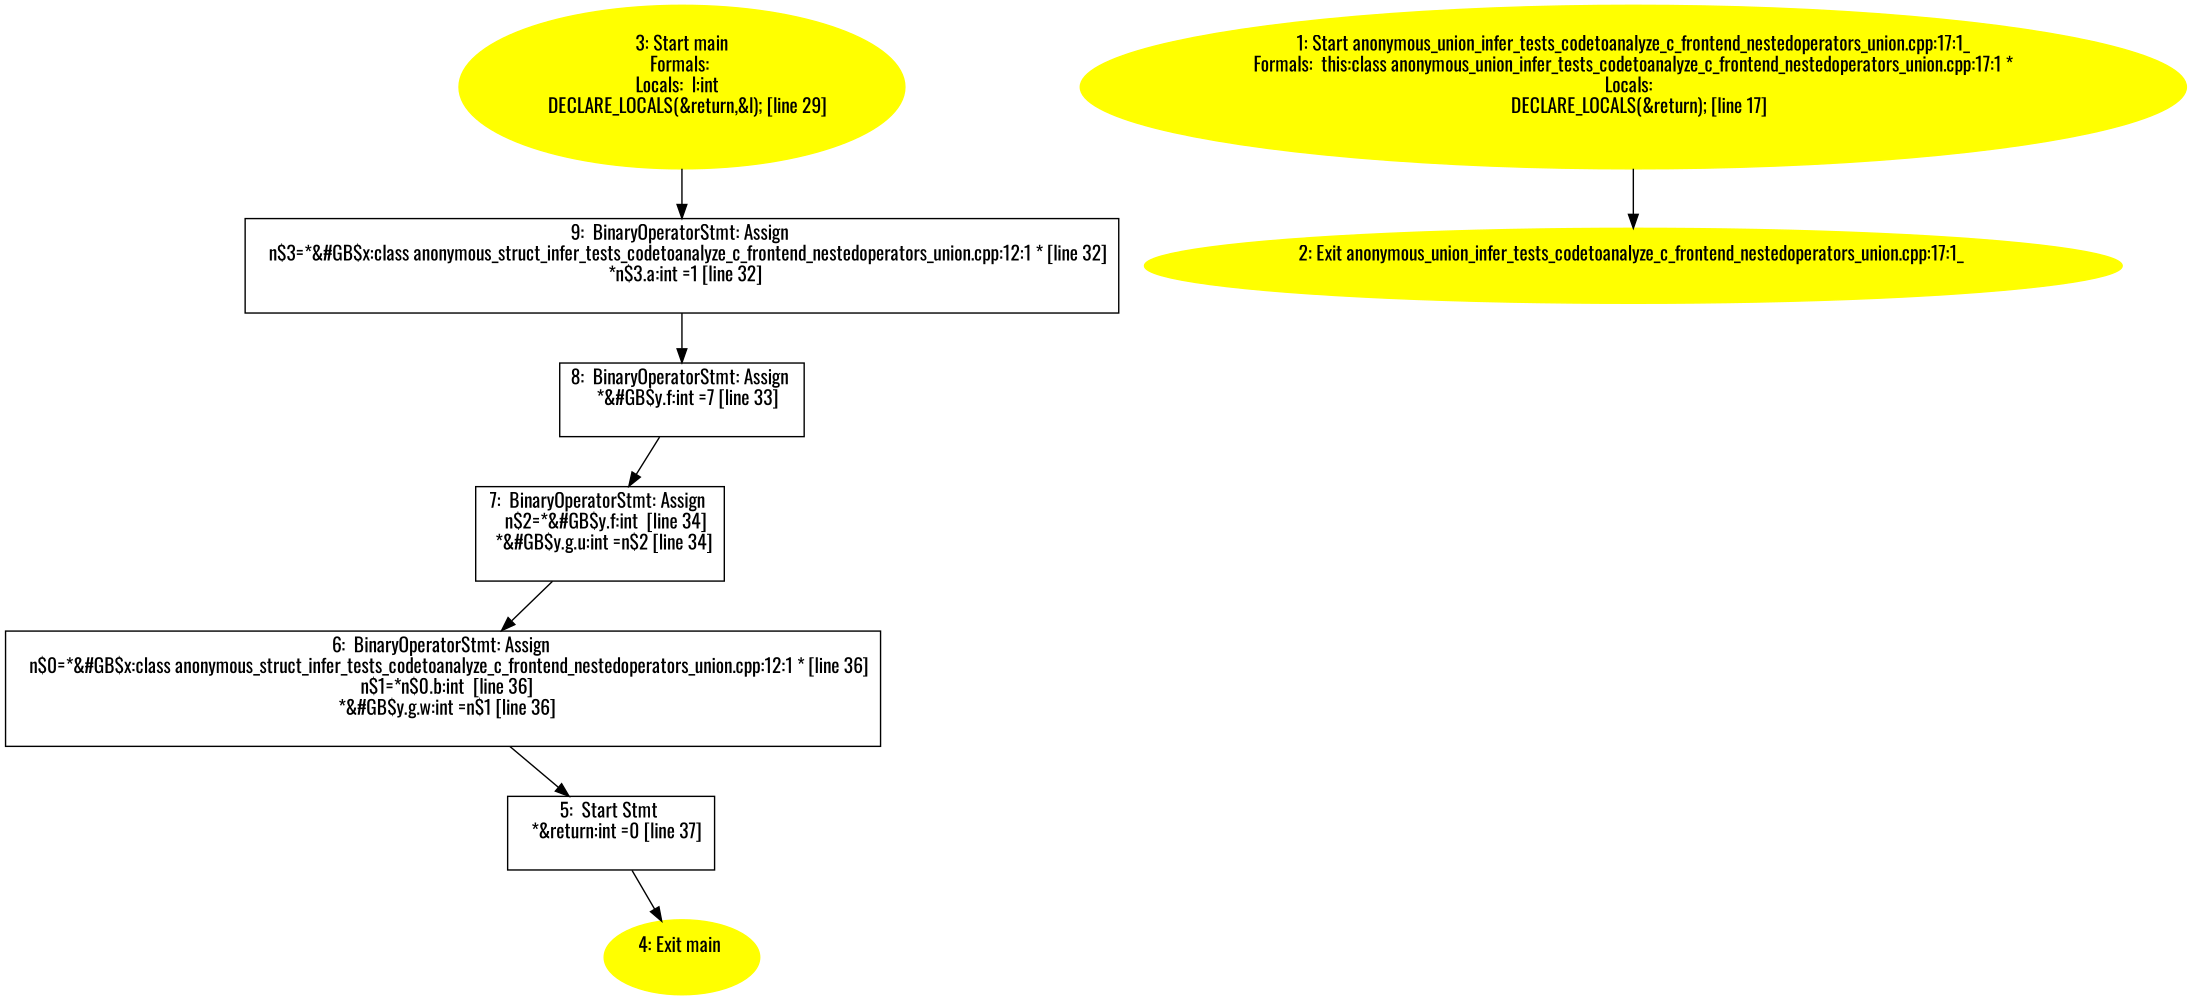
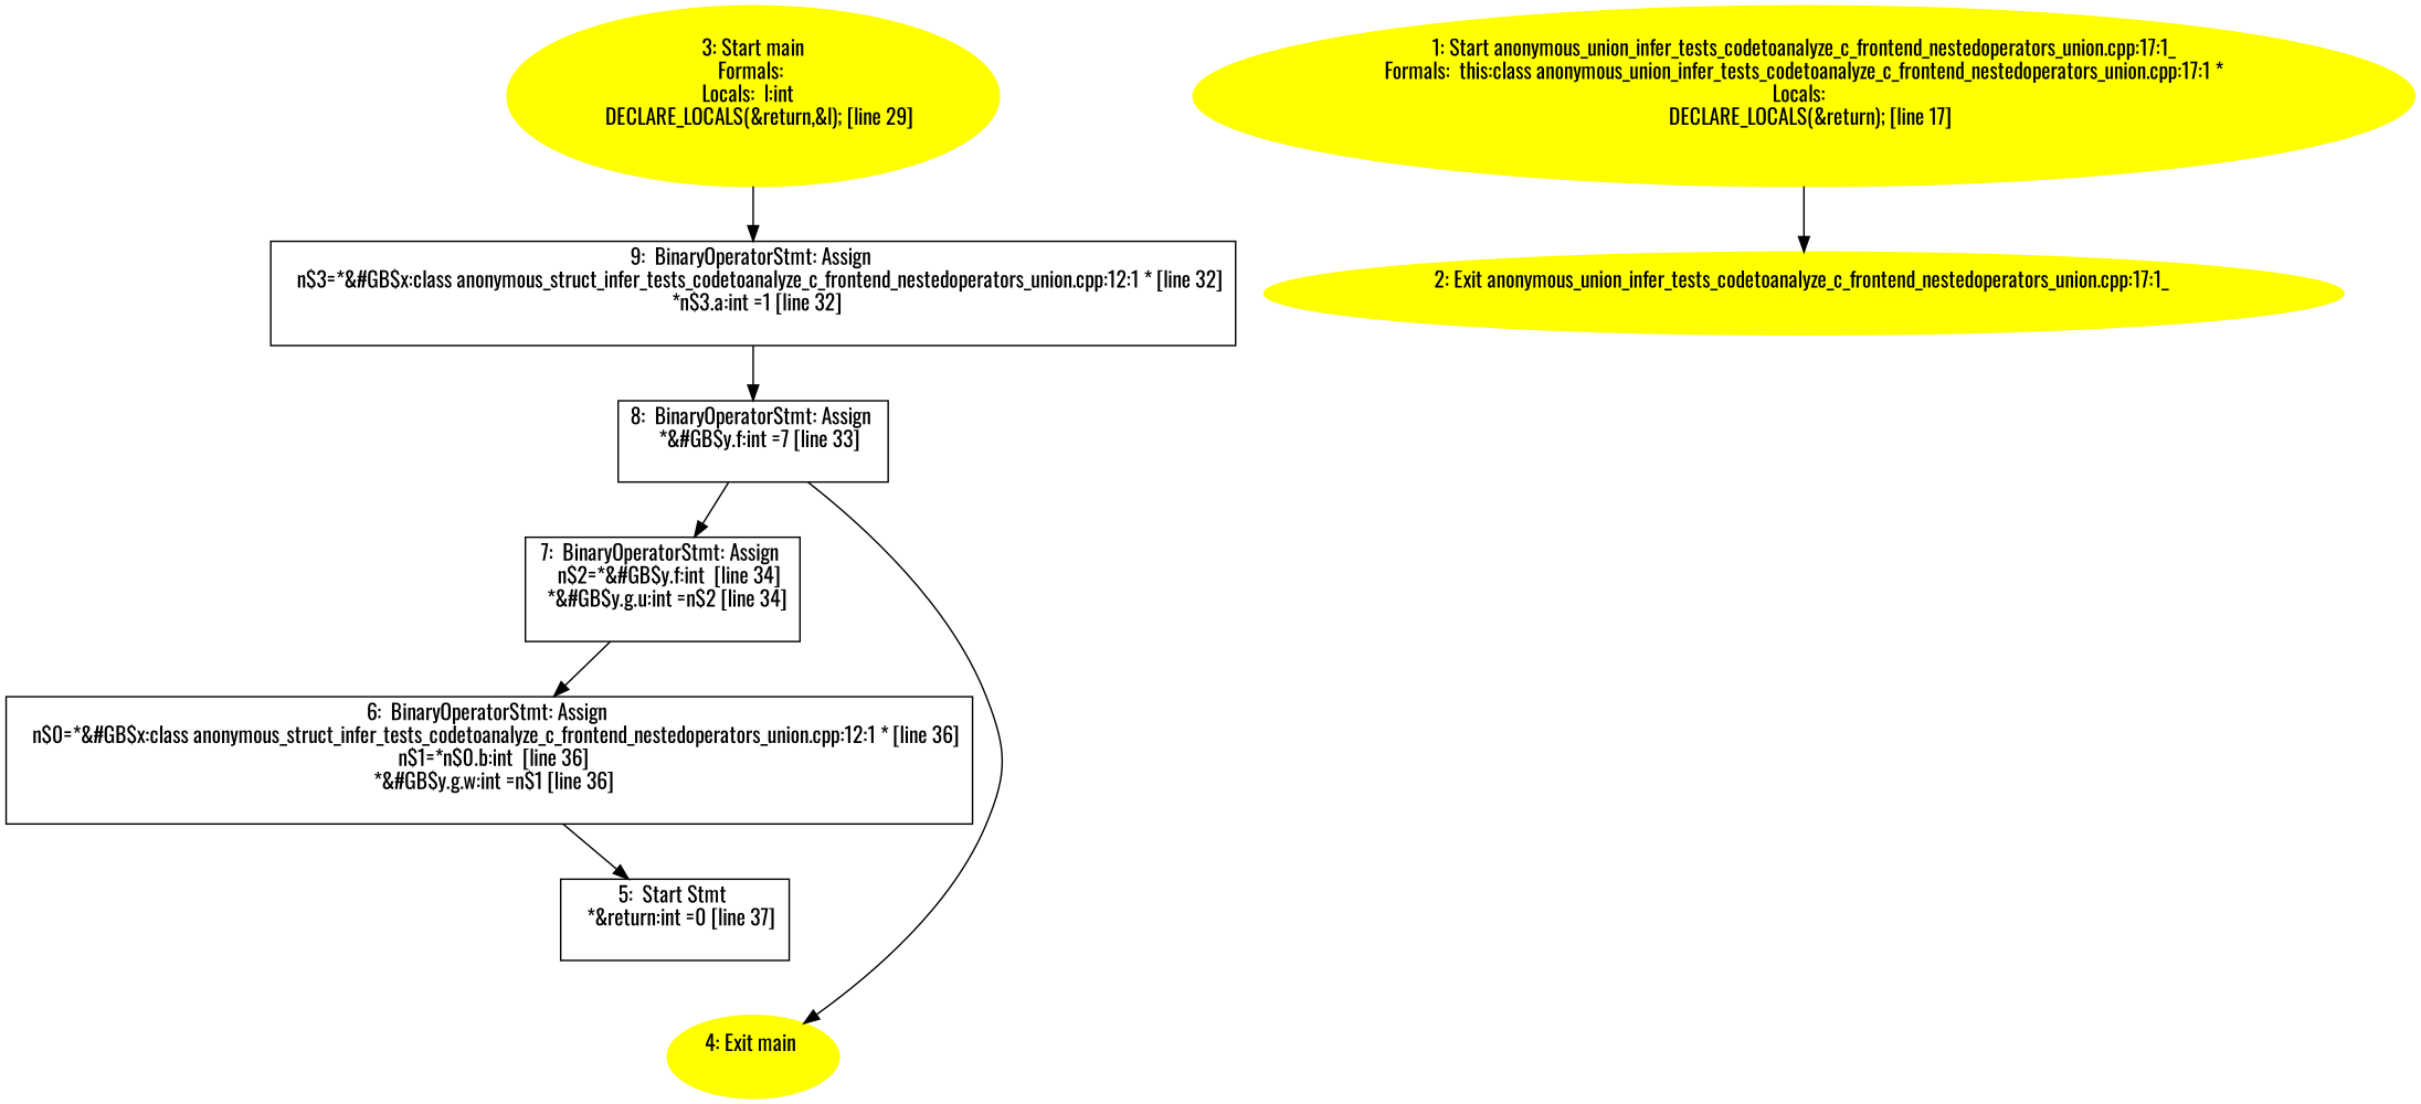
  digraph {
    fontname=Oswald
    node [fontname=Oswald shape=box]
    edge [fontname=Oswald]
    n1 [label="9:  BinaryOperatorStmt: Assign \n   n$3=*&#GB$x:class anonymous_struct_infer_tests_codetoanalyze_c_frontend_nestedoperators_union.cpp:12:1 * [line 32]\n  *n$3.a:int =1 [line 32]\n "]
    n2 [label="8:  BinaryOperatorStmt: Assign \n   *&#GB$y.f:int =7 [line 33]\n "]
    n3 [label="7:  BinaryOperatorStmt: Assign \n   n$2=*&#GB$y.f:int  [line 34]\n  *&#GB$y.g.u:int =n$2 [line 34]\n "]
    n4 [label="6:  BinaryOperatorStmt: Assign \n   n$0=*&#GB$x:class anonymous_struct_infer_tests_codetoanalyze_c_frontend_nestedoperators_union.cpp:12:1 * [line 36]\n  n$1=*n$0.b:int  [line 36]\n  *&#GB$y.g.w:int =n$1 [line 36]\n "]
    n5 [label="5:  Start Stmt \n   *&return:int =0 [line 37]\n "]
    n6 [color=yellow label="4: Exit main \n  " style=filled shape=""]
    n7 [color=yellow label="3: Start main\nFormals: \nLocals:  l:int  \n   DECLARE_LOCALS(&return,&l); [line 29]\n " style=filled shape=""]
    n8 [color=yellow label="2: Exit anonymous_union_infer_tests_codetoanalyze_c_frontend_nestedoperators_union.cpp:17:1_ \n  " style=filled shape=""]
    n9 [color=yellow label="1: Start anonymous_union_infer_tests_codetoanalyze_c_frontend_nestedoperators_union.cpp:17:1_\nFormals:  this:class anonymous_union_infer_tests_codetoanalyze_c_frontend_nestedoperators_union.cpp:17:1 *\nLocals:  \n   DECLARE_LOCALS(&return); [line 17]\n " style=filled shape=""]
    n1 -> n2
    n2 -> n3
    n3 -> n4
    n4 -> n5
-   n5 -> n6
+   n2 -> n6
    n7 -> n1
    n9 -> n8
  }
